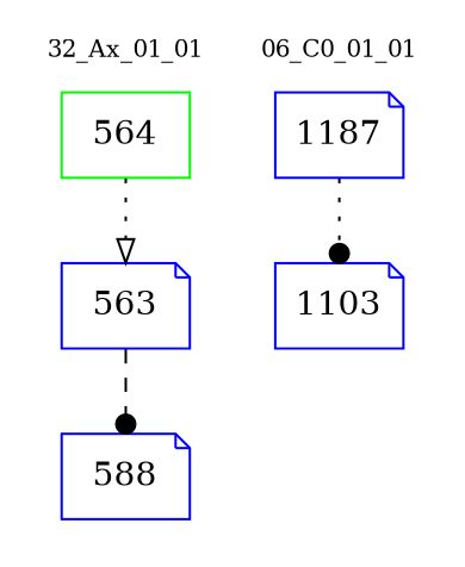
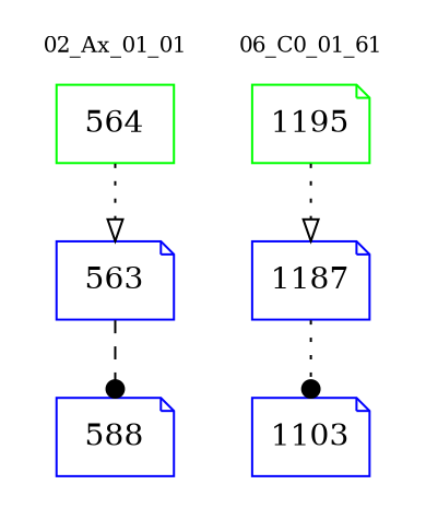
  digraph {
    node [color=blue shape=note]
    edge [arrowhead=onormal color=black style=dotted]
    n1 [color=green label=564 shape=box]
    n2 [label=563]
    n3 [label=588]
+   n4 [color=green label=1195]
    n5 [label=1187]
    n6 [label=1103]
    subgraph cluster_1 {
      color=white
      fontsize=10
-     label="32_Ax_01_01"
+     label="02_Ax_01_01"
      n1
      n2
      n3
    }
    subgraph cluster_2 {
      color=white
      fontsize=10
-     label="06_C0_01_01"
+     label="06_C0_01_61"
+     n4
      n5
      n6
    }
    n1 -> n2
    n2 -> n3 [arrowhead=dot style=dashed]
+   n4 -> n5
    n5 -> n6 [arrowhead=dot]
  }
